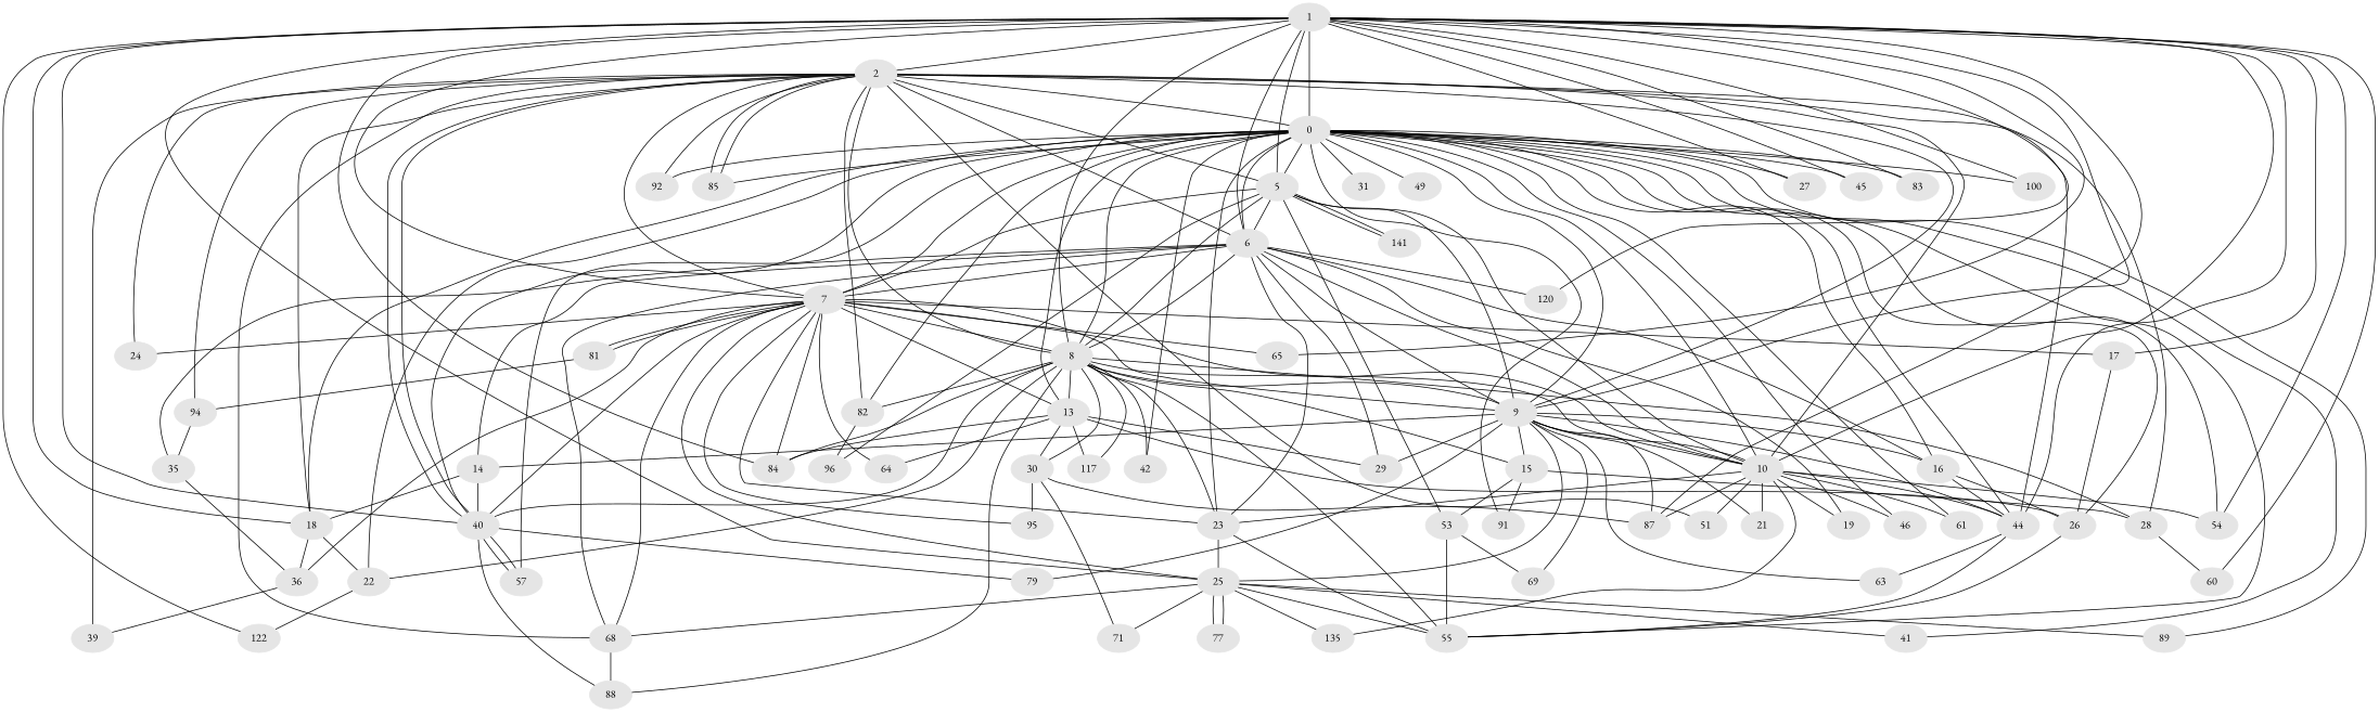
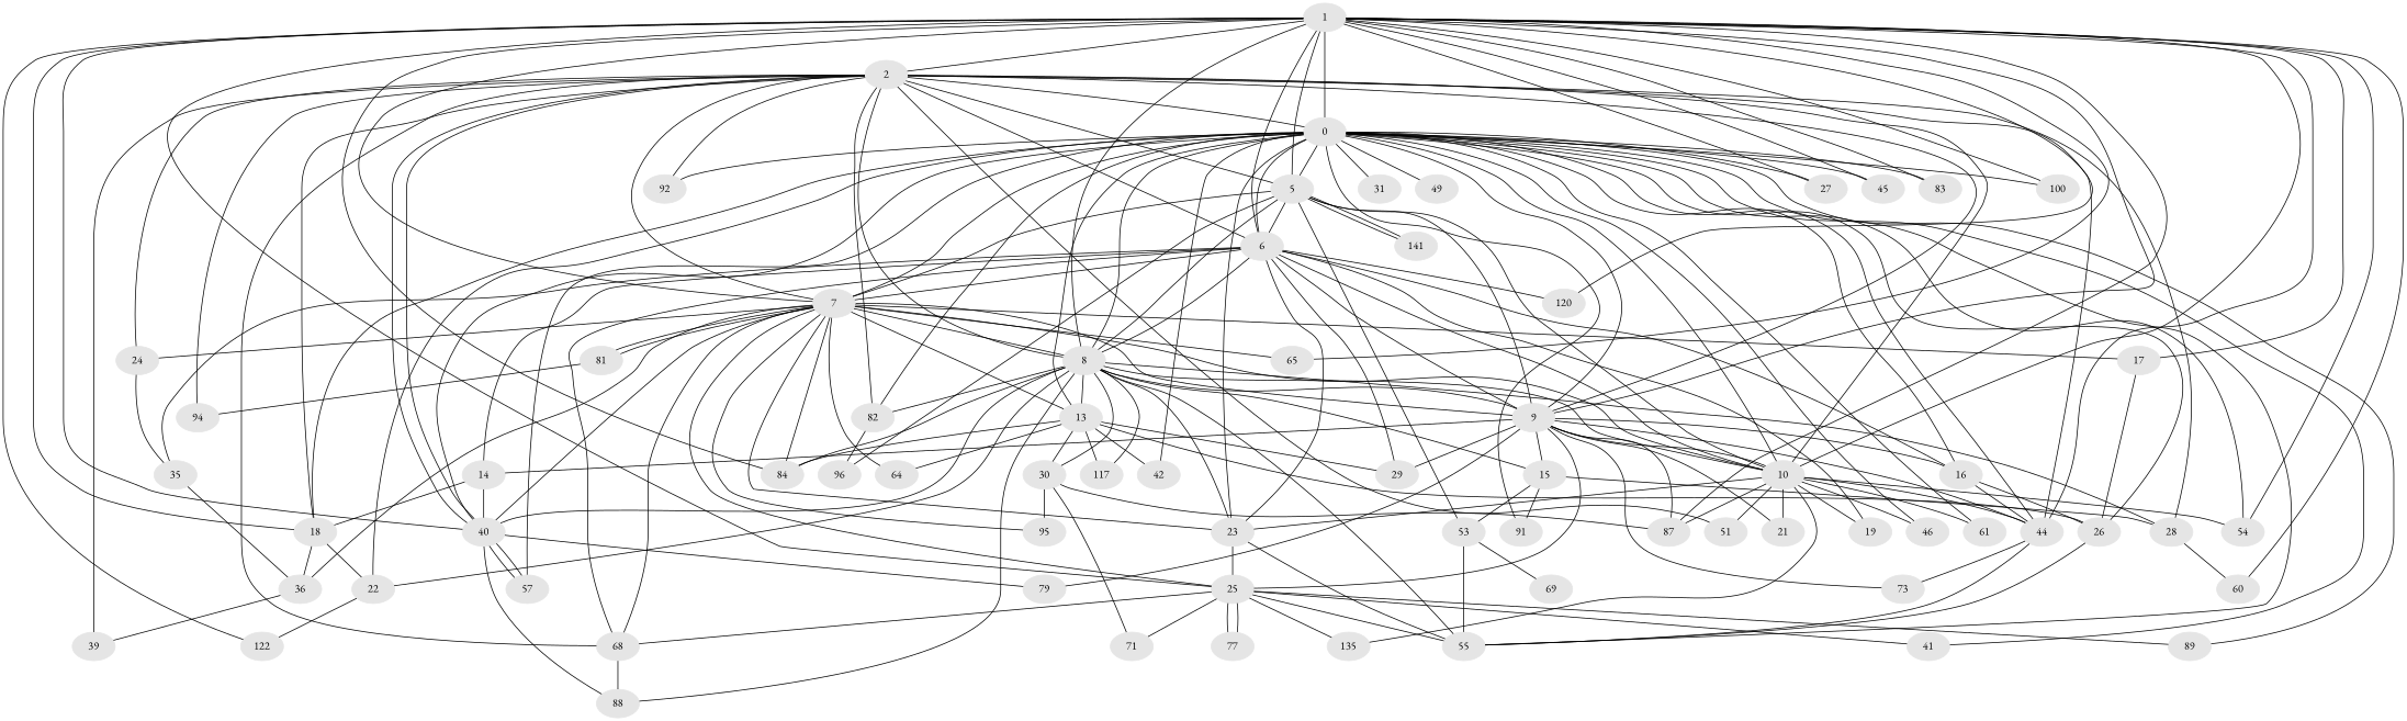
  graph {
    fontname="EB Garamond"
    node [color=gray90 fontname="EB Garamond" style=filled]
    edge [fontname="EB Garamond"]
    2 [super="+101+86+121+115+139+78+52+67+38"]
    n2 [label=0 super="+4+99"]
    5
    6 [super="+74"]
    7 [super="+11"]
    8 [super="+70+12"]
    9
    10
    18 [super="+130+48"]
    n10 [label=44 super="+133+47"]
    40 [super="+109+137+59"]
    24
    28
    39
    51
    68 [super="+75"]
    82 [super="+113"]
-   85
    92
    94 [super="+97"]
    1
    17
    25 [super="+37"]
    27
    n25 [label=45]
    54 [super="+107"]
    60
    65
    83
    84 [super="+103"]
    87 [super="+102+105"]
    100
    120
    122
    13
    16 [super="+33"]
    22
    23 [super="+129+44+58"]
    26 [super="+98+62"]
    31
    41
    42
    46
    49
    55 [super="+127+114+108"]
    57
    61
    89
    91
    53
    96
    141
    14
    19
    29 [super="+118"]
    35
    36
    64
    81
    95
    15
    30
    88 [super="+111"]
    117
    21
-   63
+   63 [label=73]
    69
    79
    135
    71
    77
    2 -- n2 [weight=4]
    2 -- 5 [weight=2]
    2 -- 6 [weight=2]
    2 -- 7
    2 -- 8 [weight=2]
    2 -- 9
    2 -- 10
    2 -- 18
    2 -- n10 [weight=3]
    2 -- 40
    2 -- 40
    2 -- 24
    2 -- 28
    2 -- 39 [weight=2]
    2 -- 51
    2 -- 68
    2 -- 82
-   2 -- 85
-   2 -- 85
    2 -- 92
    2 -- 94 [weight=2]
    n2 -- 5 [weight=2]
    n2 -- 6 [weight=5]
    n2 -- 7 [weight=4]
    n2 -- 8 [weight=4]
    n2 -- 9 [weight=3]
    n2 -- 10 [weight=2]
    n2 -- 18
    n2 -- n10 [weight=2]
    n2 -- 40
    n2 -- 82
-   n2 -- 85
    n2 -- 92
    n2 -- 27 [weight=2]
    n2 -- n25
    n2 -- 54
    n2 -- 83
    n2 -- 100
    n2 -- 13
    n2 -- 16
    n2 -- 22
    n2 -- 23
    n2 -- 26
    n2 -- 31 [weight=3]
    n2 -- 41
    n2 -- 42
    n2 -- 46
    n2 -- 49
    n2 -- 55
    n2 -- 57
    n2 -- 61
    n2 -- 89
    n2 -- 91
    5 -- 6
    5 -- 7
    5 -- 8
    5 -- 9
    5 -- 10
    5 -- 53
    5 -- 96
    5 -- 141
    5 -- 141
    6 -- 7
    6 -- 8
    6 -- 9
    6 -- 10
    6 -- 68
    6 -- 120
    6 -- 16
    6 -- 23
    6 -- 14
    6 -- 19
    6 -- 29
    6 -- 35
    7 -- 8
    7 -- 9
    7 -- 10
    7 -- 40
    7 -- 24
    7 -- 68
    7 -- 17
    7 -- 25 [weight=2]
    7 -- 65
    7 -- 84
    7 -- 13
    7 -- 23
    7 -- 36
    7 -- 64
    7 -- 81
    7 -- 81
    7 -- 95
    8 -- 9
    8 -- 10
    8 -- 40
    8 -- 28
    8 -- 82
    8 -- 84
    8 -- 13
    8 -- 22
    8 -- 23 [weight=2]
    8 -- 55
    8 -- 15
    8 -- 30
    8 -- 88
    8 -- 117
    9 -- 10
    9 -- n10 [weight=2]
    9 -- 25
    9 -- 87
    9 -- 16
    9 -- 14
    9 -- 29
    9 -- 15
    9 -- 21
    9 -- 63
-   9 -- 69
    9 -- 79
    10 -- n10
    10 -- 51
    10 -- 54
    10 -- 87
    10 -- 23
    10 -- 46
    10 -- 61
    10 -- 19
    10 -- 21
    10 -- 135
    18 -- 22
    18 -- 36
    n10 -- 55
    n10 -- 63
    40 -- 57
    40 -- 57
    40 -- 88
    40 -- 79
-   94 -- 35
+   24 -- 35
    28 -- 60
    68 -- 88
    82 -- 96
    1 -- 2 [weight=2]
    1 -- n2 [weight=4]
    1 -- 5
    1 -- 6
    1 -- 7
    1 -- 8
    1 -- 9
    1 -- 10
    1 -- 18
    1 -- n10
    1 -- 40
    1 -- 17
    1 -- 25
    1 -- 27
    1 -- n25
    1 -- 54
    1 -- 60
    1 -- 65
    1 -- 83
    1 -- 84
    1 -- 87
    1 -- 100
    1 -- 120
    1 -- 122
    17 -- 26
    25 -- 68
    25 -- 41
    25 -- 55
    25 -- 89
    25 -- 135
    25 -- 71
    25 -- 77
    25 -- 77
    13 -- 84
    13 -- 26
-   8 -- 42
+   13 -- 42
    13 -- 29
    13 -- 64
    13 -- 30
    13 -- 117
    16 -- n10
    16 -- 26
    22 -- 122
    23 -- 25
    23 -- 55
    26 -- 55
    53 -- 55
    53 -- 69
    14 -- 18
    14 -- 40
    35 -- 36
    36 -- 39
    81 -- 94
    15 -- 28
    15 -- 91
    15 -- 53
    30 -- 87
    30 -- 95
    30 -- 71
  }
